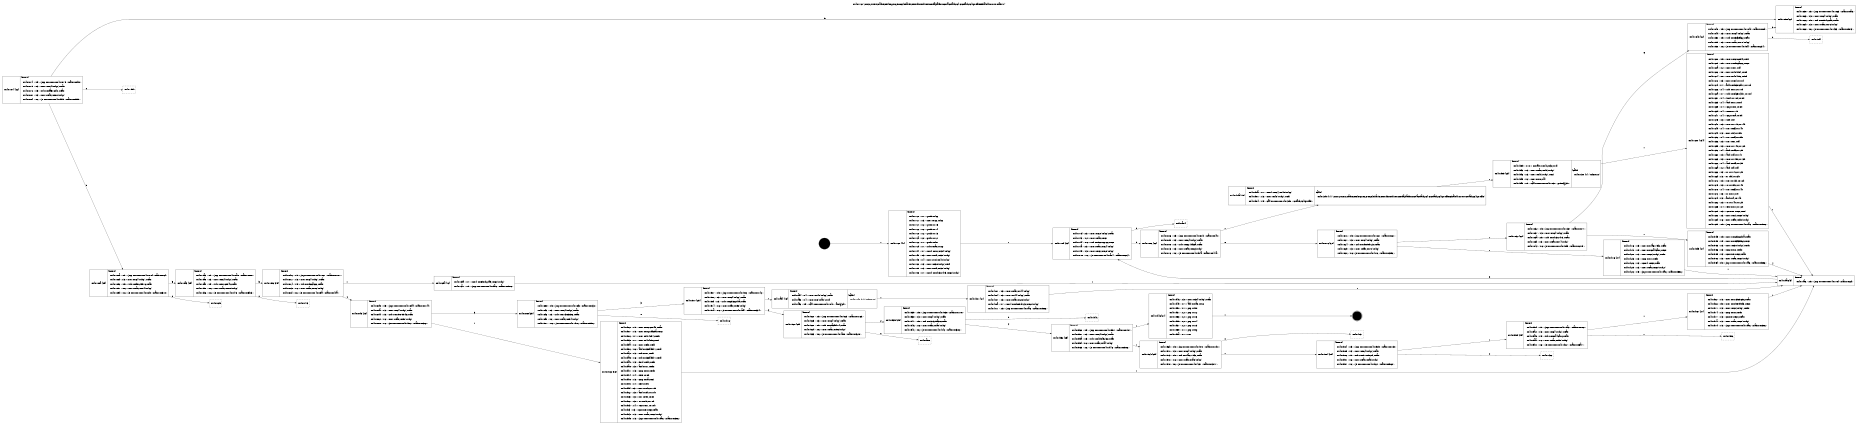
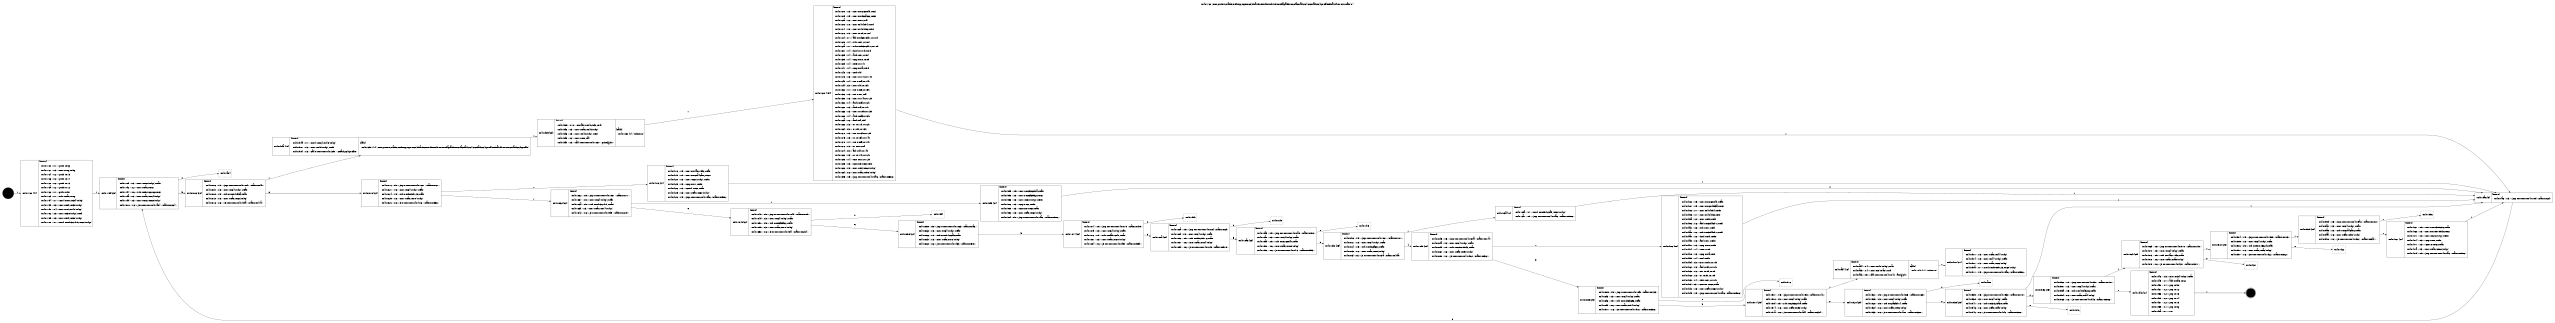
  digraph {
    label="0x4017c0 (/mnt/c/Users/mathe/Desktop/tcc/POCII/binaries/extr_linuxdriversmediaplatformcodacoda-h264.c_coda_h264_profile_Final-ollvm.out::main(0))"
    labelloc=t
    rankdir=LR
    node [shape=record]
    Entry [fillcolor=black height=0.3 shape=circle style=filled width=0.3]
    n2 [label="{\n     0x4017c0 [47]\l\n     | [instrs]\l\n     &nbsp;&nbsp;0x4017c0 \<+1\>: push %rbp\l\n     &nbsp;&nbsp;0x4017c1 \<+3\>: mov %rsp,%rbp\l\n     &nbsp;&nbsp;0x4017c4 \<+2\>: push %r15\l\n     &nbsp;&nbsp;0x4017c6 \<+2\>: push %r14\l\n     &nbsp;&nbsp;0x4017c8 \<+2\>: push %r13\l\n     &nbsp;&nbsp;0x4017ca \<+2\>: push %r12\l\n     &nbsp;&nbsp;0x4017cc \<+1\>: push %rbx\l\n     &nbsp;&nbsp;0x4017cd \<+7\>: sub $0xa8,%rsp\l\n     &nbsp;&nbsp;0x4017d4 \<+7\>: movl $0x0,-0x34(%rbp)\l\n     &nbsp;&nbsp;0x4017db \<+3\>: mov %edi,-0x38(%rbp)\l\n     &nbsp;&nbsp;0x4017de \<+4\>: mov %rsi,-0x40(%rbp)\l\n     &nbsp;&nbsp;0x4017e2 \<+3\>: mov -0x38(%rbp),%edi\l\n     &nbsp;&nbsp;0x4017e5 \<+3\>: mov %edi,-0x30(%rbp)\l\n     &nbsp;&nbsp;0x4017e8 \<+7\>: movl $0xd13c7d75,-0x60(%rbp)\l\n  }"]
    n3 [label="{\n     0x4017ef [23]\l\n     | [instrs]\l\n     &nbsp;&nbsp;0x4017ef \<+3\>: mov -0x60(%rbp),%eax\l\n     &nbsp;&nbsp;0x4017f2 \<+2\>: mov %eax,%ecx\l\n     &nbsp;&nbsp;0x4017f4 \<+6\>: sub $0x921cc26c,%ecx\l\n     &nbsp;&nbsp;0x4017fa \<+3\>: mov %eax,-0x64(%rbp)\l\n     &nbsp;&nbsp;0x4017fd \<+3\>: mov %ecx,-0x68(%rbp)\l\n     &nbsp;&nbsp;0x401800 \<+6\>: je 0000000000401a84 \<main+0x2c4\>\l\n  }"]
    n4 [label="{\n     0x401a84\l\n  }" style=dashed]
    n5 [label="{\n     0x401806 [22]\l\n     | [instrs]\l\n     &nbsp;&nbsp;0x401806 \<+5\>: jmp 000000000040180b \<main+0x4b\>\l\n     &nbsp;&nbsp;0x40180b \<+3\>: mov -0x64(%rbp),%eax\l\n     &nbsp;&nbsp;0x40180e \<+5\>: sub $0xc21bfc5a,%eax\l\n     &nbsp;&nbsp;0x401813 \<+3\>: mov %eax,-0x6c(%rbp)\l\n     &nbsp;&nbsp;0x401816 \<+6\>: je 0000000000401bda \<main+0x41a\>\l\n  }"]
    n6 [label="{\n     0x401bda [15]\l\n     | [instrs]\l\n     &nbsp;&nbsp;0x401bda \<+7\>: movl $0x64,-0x48(%rbp)\l\n     &nbsp;&nbsp;0x401be1 \<+3\>: mov -0x48(%rbp),%edi\l\n     &nbsp;&nbsp;0x401be4 \<+5\>: call 00000000004013d0 \<coda_h264_profile\>\l\n     | [calls]\l\n     &nbsp;&nbsp;0x4013d0 \{1\} (/mnt/c/Users/mathe/Desktop/tcc/POCII/binaries/extr_linuxdriversmediaplatformcodacoda-h264.c_coda_h264_profile_Final-ollvm.out::coda_h264_profile)\l\n  }"]
    n7 [label="{\n     0x40181c [22]\l\n     | [instrs]\l\n     &nbsp;&nbsp;0x40181c \<+5\>: jmp 0000000000401821 \<main+0x61\>\l\n     &nbsp;&nbsp;0x401821 \<+3\>: mov -0x64(%rbp),%eax\l\n     &nbsp;&nbsp;0x401824 \<+5\>: sub $0xd089d723,%eax\l\n     &nbsp;&nbsp;0x401829 \<+3\>: mov %eax,-0x70(%rbp)\l\n     &nbsp;&nbsp;0x40182c \<+6\>: je 0000000000401b16 \<main+0x356\>\l\n  }"]
    n8 [label="{\n     0x401be9 [23]\l\n     | [instrs]\l\n     &nbsp;&nbsp;0x401be9 \<+10\>: movabs $0x4020f2,%rdi\l\n     &nbsp;&nbsp;0x401bf3 \<+3\>: mov %eax,-0x4c(%rbp)\l\n     &nbsp;&nbsp;0x401bf6 \<+3\>: mov -0x4c(%rbp),%esi\l\n     &nbsp;&nbsp;0x401bf9 \<+2\>: mov $0x0,%al\l\n     &nbsp;&nbsp;0x401bfb \<+5\>: call 0000000000401030 \<printf@plt\>\l\n     | [calls]\l\n     &nbsp;&nbsp;0x401030 \{1\} (unknown)\l\n  }"]
    n9 [label="{\n     0x401b16 [27]\l\n     | [instrs]\l\n     &nbsp;&nbsp;0x401b16 \<+5\>: mov $0x4a6179f2,%eax\l\n     &nbsp;&nbsp;0x401b1b \<+5\>: mov $0x60a46a0c,%ecx\l\n     &nbsp;&nbsp;0x401b20 \<+3\>: mov -0x2c(%rbp),%edx\l\n     &nbsp;&nbsp;0x401b23 \<+3\>: cmp $0x1,%edx\l\n     &nbsp;&nbsp;0x401b26 \<+3\>: cmovl %ecx,%eax\l\n     &nbsp;&nbsp;0x401b29 \<+3\>: mov %eax,-0x60(%rbp)\l\n     &nbsp;&nbsp;0x401b2c \<+5\>: jmp 0000000000401da6 \<main+0x5e6\>\l\n  }"]
    n10 [label="{\n     0x401832 [22]\l\n     | [instrs]\l\n     &nbsp;&nbsp;0x401832 \<+5\>: jmp 0000000000401837 \<main+0x77\>\l\n     &nbsp;&nbsp;0x401837 \<+3\>: mov -0x64(%rbp),%eax\l\n     &nbsp;&nbsp;0x40183a \<+5\>: sub $0xd13c7d75,%eax\l\n     &nbsp;&nbsp;0x40183f \<+3\>: mov %eax,-0x74(%rbp)\l\n     &nbsp;&nbsp;0x401842 \<+6\>: je 00000000004019d9 \<main+0x219\>\l\n  }"]
    Exit [fillcolor=black height=0.3 peripheries=2 shape=circle style=filled width=0.3]
    n12 [label="{\n     0x401c00 [154]\l\n     | [instrs]\l\n     &nbsp;&nbsp;0x401c00 \<+5\>: mov $0xc168e4b,%esi\l\n     &nbsp;&nbsp;0x401c05 \<+5\>: mov $0xd66a6cc,%ecx\l\n     &nbsp;&nbsp;0x401c0a \<+2\>: mov $0x1,%dl\l\n     &nbsp;&nbsp;0x401c0c \<+8\>: mov 0x404054,%r8d\l\n     &nbsp;&nbsp;0x401c14 \<+8\>: mov 0x40405c,%r9d\l\n     &nbsp;&nbsp;0x401c1c \<+3\>: mov %r8d,%r10d\l\n     &nbsp;&nbsp;0x401c1f \<+7\>: add $0xd651cbb1,%r10d\l\n     &nbsp;&nbsp;0x401c26 \<+4\>: sub $0x1,%r10d\l\n     &nbsp;&nbsp;0x401c2a \<+7\>: sub $0xd651cbb1,%r10d\l\n     &nbsp;&nbsp;0x401c31 \<+4\>: imul %r10d,%r8d\l\n     &nbsp;&nbsp;0x401c35 \<+4\>: and $0x1,%r8d\l\n     &nbsp;&nbsp;0x401c39 \<+4\>: cmp $0x0,%r8d\l\n     &nbsp;&nbsp;0x401c3d \<+4\>: sete %r11b\l\n     &nbsp;&nbsp;0x401c41 \<+4\>: cmp $0xa,%r9d\l\n     &nbsp;&nbsp;0x401c45 \<+3\>: setl %bl\l\n     &nbsp;&nbsp;0x401c48 \<+3\>: mov %r11b,%r14b\l\n     &nbsp;&nbsp;0x401c4b \<+4\>: xor $0xff,%r14b\l\n     &nbsp;&nbsp;0x401c4f \<+3\>: mov %bl,%r15b\l\n     &nbsp;&nbsp;0x401c52 \<+4\>: xor $0xff,%r15b\l\n     &nbsp;&nbsp;0x401c56 \<+3\>: xor $0x1,%dl\l\n     &nbsp;&nbsp;0x401c59 \<+3\>: mov %r14b,%r12b\l\n     &nbsp;&nbsp;0x401c5c \<+4\>: and $0xff,%r12b\l\n     &nbsp;&nbsp;0x401c60 \<+3\>: and %dl,%r11b\l\n     &nbsp;&nbsp;0x401c63 \<+3\>: mov %r15b,%r13b\l\n     &nbsp;&nbsp;0x401c66 \<+4\>: and $0xff,%r13b\l\n     &nbsp;&nbsp;0x401c6a \<+2\>: and %dl,%bl\l\n     &nbsp;&nbsp;0x401c6c \<+3\>: or %r11b,%r12b\l\n     &nbsp;&nbsp;0x401c6f \<+3\>: or %bl,%r13b\l\n     &nbsp;&nbsp;0x401c72 \<+3\>: xor %r13b,%r12b\l\n     &nbsp;&nbsp;0x401c75 \<+3\>: or %r15b,%r14b\l\n     &nbsp;&nbsp;0x401c78 \<+4\>: xor $0xff,%r14b\l\n     &nbsp;&nbsp;0x401c7c \<+3\>: or $0x1,%dl\l\n     &nbsp;&nbsp;0x401c7f \<+3\>: and %dl,%r14b\l\n     &nbsp;&nbsp;0x401c82 \<+3\>: or %r14b,%r12b\l\n     &nbsp;&nbsp;0x401c85 \<+4\>: test $0x1,%r12b\l\n     &nbsp;&nbsp;0x401c89 \<+3\>: cmovne %ecx,%esi\l\n     &nbsp;&nbsp;0x401c8c \<+3\>: mov %esi,-0x60(%rbp)\l\n     &nbsp;&nbsp;0x401c8f \<+6\>: mov %eax,-0xb8(%rbp)\l\n     &nbsp;&nbsp;0x401c95 \<+5\>: jmp 0000000000401da6 \<main+0x5e6\>\l\n  }"]
    n13 [label="{\n     0x401da6 [5]\l\n     | [instrs]\l\n     &nbsp;&nbsp;0x401da6 \<+5\>: jmp 00000000004017ef \<main+0x2f\>\l\n  }"]
    n14 [label="{\n     0x4019d9 [27]\l\n     | [instrs]\l\n     &nbsp;&nbsp;0x4019d9 \<+5\>: mov $0x253c2d0a,%eax\l\n     &nbsp;&nbsp;0x4019de \<+5\>: mov $0xe3f39f62,%ecx\l\n     &nbsp;&nbsp;0x4019e3 \<+3\>: mov -0x30(%rbp),%edx\l\n     &nbsp;&nbsp;0x4019e6 \<+3\>: cmp $0x2,%edx\l\n     &nbsp;&nbsp;0x4019e9 \<+3\>: cmovne %ecx,%eax\l\n     &nbsp;&nbsp;0x4019ec \<+3\>: mov %eax,-0x60(%rbp)\l\n     &nbsp;&nbsp;0x4019ef \<+5\>: jmp 0000000000401da6 \<main+0x5e6\>\l\n  }"]
    n15 [label="{\n     0x401848 [22]\l\n     | [instrs]\l\n     &nbsp;&nbsp;0x401848 \<+5\>: jmp 000000000040184d \<main+0x8d\>\l\n     &nbsp;&nbsp;0x40184d \<+3\>: mov -0x64(%rbp),%eax\l\n     &nbsp;&nbsp;0x401850 \<+5\>: sub $0xe3f39f62,%eax\l\n     &nbsp;&nbsp;0x401855 \<+3\>: mov %eax,-0x78(%rbp)\l\n     &nbsp;&nbsp;0x401858 \<+6\>: je 00000000004019f4 \<main+0x234\>\l\n  }"]
    n16 [label="{\n     0x4019f4\l\n  }" style=dashed]
    n17 [label="{\n     0x40185e [22]\l\n     | [instrs]\l\n     &nbsp;&nbsp;0x40185e \<+5\>: jmp 0000000000401863 \<main+0xa3\>\l\n     &nbsp;&nbsp;0x401863 \<+3\>: mov -0x64(%rbp),%eax\l\n     &nbsp;&nbsp;0x401866 \<+5\>: sub $0xe51b22a9,%eax\l\n     &nbsp;&nbsp;0x40186b \<+3\>: mov %eax,-0x7c(%rbp)\l\n     &nbsp;&nbsp;0x40186e \<+6\>: je 0000000000401d33 \<main+0x573\>\l\n  }"]
    n18 [label="{\n     0x401874 [22]\l\n     | [instrs]\l\n     &nbsp;&nbsp;0x401874 \<+5\>: jmp 0000000000401879 \<main+0xb9\>\l\n     &nbsp;&nbsp;0x401879 \<+3\>: mov -0x64(%rbp),%eax\l\n     &nbsp;&nbsp;0x40187c \<+5\>: sub $0xfa51ce40,%eax\l\n     &nbsp;&nbsp;0x401881 \<+3\>: mov %eax,-0x80(%rbp)\l\n     &nbsp;&nbsp;0x401884 \<+6\>: je 0000000000401d5b \<main+0x59b\>\l\n  }"]
    n19 [label="{\n     0x4019b6\l\n  }" style=dashed]
    n20 [label="{\n     0x401d5b\l\n  }" style=dashed]
    n21 [label="{\n     0x40188a [25]\l\n     | [instrs]\l\n     &nbsp;&nbsp;0x40188a \<+5\>: jmp 000000000040188f \<main+0xcf\>\l\n     &nbsp;&nbsp;0x40188f \<+3\>: mov -0x64(%rbp),%eax\l\n     &nbsp;&nbsp;0x401892 \<+5\>: sub $0xfe025976,%eax\l\n     &nbsp;&nbsp;0x401897 \<+6\>: mov %eax,-0x84(%rbp)\l\n     &nbsp;&nbsp;0x40189d \<+6\>: je 0000000000401cde \<main+0x51e\>\l\n  }"]
    n22 [label="{\n     0x401b67 [27]\l\n     | [instrs]\l\n     &nbsp;&nbsp;0x401b67 \<+5\>: mov $0x1cb85696,%eax\l\n     &nbsp;&nbsp;0x401b6c \<+5\>: mov $0x19e799d3,%ecx\l\n     &nbsp;&nbsp;0x401b71 \<+3\>: mov -0x2c(%rbp),%edx\l\n     &nbsp;&nbsp;0x401b74 \<+3\>: cmp $0x0,%edx\l\n     &nbsp;&nbsp;0x401b77 \<+3\>: cmove %ecx,%eax\l\n     &nbsp;&nbsp;0x401b7a \<+3\>: mov %eax,-0x60(%rbp)\l\n     &nbsp;&nbsp;0x401b7d \<+5\>: jmp 0000000000401da6 \<main+0x5e6\>\l\n  }"]
    n23 [label="{\n     0x401cde\l\n  }" style=dashed]
    n24 [label="{\n     0x4018a3 [25]\l\n     | [instrs]\l\n     &nbsp;&nbsp;0x4018a3 \<+5\>: jmp 00000000004018a8 \<main+0xe8\>\l\n     &nbsp;&nbsp;0x4018a8 \<+3\>: mov -0x64(%rbp),%eax\l\n     &nbsp;&nbsp;0x4018ab \<+5\>: sub $0xc168e4b,%eax\l\n     &nbsp;&nbsp;0x4018b0 \<+6\>: mov %eax,-0x88(%rbp)\l\n     &nbsp;&nbsp;0x4018b6 \<+6\>: je 0000000000401d73 \<main+0x5b3\>\l\n  }"]
    n25 [label="{\n     0x40199d [25]\l\n     | [instrs]\l\n     &nbsp;&nbsp;0x40199d \<+5\>: jmp 00000000004019a2 \<main+0x1e2\>\l\n     &nbsp;&nbsp;0x4019a2 \<+3\>: mov -0x64(%rbp),%eax\l\n     &nbsp;&nbsp;0x4019a5 \<+5\>: sub $0x60a46a0c,%eax\l\n     &nbsp;&nbsp;0x4019aa \<+6\>: mov %eax,-0xb0(%rbp)\l\n     &nbsp;&nbsp;0x4019b0 \<+6\>: je 0000000000401b67 \<main+0x3a7\>\l\n  }"]
    n26 [label="{\n     0x401d73\l\n  }" style=dashed]
    n27 [label="{\n     0x4018bc [25]\l\n     | [instrs]\l\n     &nbsp;&nbsp;0x4018bc \<+5\>: jmp 00000000004018c1 \<main+0x101\>\l\n     &nbsp;&nbsp;0x4018c1 \<+3\>: mov -0x64(%rbp),%eax\l\n     &nbsp;&nbsp;0x4018c4 \<+5\>: sub $0xd66a6cc,%eax\l\n     &nbsp;&nbsp;0x4018c9 \<+6\>: mov %eax,-0x8c(%rbp)\l\n     &nbsp;&nbsp;0x4018cf \<+6\>: je 0000000000401c9a \<main+0x4da\>\l\n  }"]
    n28 [label="{\n     0x401d22\l\n  }" style=dashed]
    n29 [label="{\n     0x401c9a [12]\l\n     | [instrs]\l\n     &nbsp;&nbsp;0x401c9a \<+7\>: movl $0xe51b22a9,-0x60(%rbp)\l\n     &nbsp;&nbsp;0x401ca1 \<+5\>: jmp 0000000000401da6 \<main+0x5e6\>\l\n  }"]
    n30 [label="{\n     0x4018d5 [25]\l\n     | [instrs]\l\n     &nbsp;&nbsp;0x4018d5 \<+5\>: jmp 00000000004018da \<main+0x11a\>\l\n     &nbsp;&nbsp;0x4018da \<+3\>: mov -0x64(%rbp),%eax\l\n     &nbsp;&nbsp;0x4018dd \<+5\>: sub $0x19e799d3,%eax\l\n     &nbsp;&nbsp;0x4018e2 \<+6\>: mov %eax,-0x90(%rbp)\l\n     &nbsp;&nbsp;0x4018e8 \<+6\>: je 0000000000401b82 \<main+0x3c2\>\l\n  }"]
    n31 [label="{\n     0x401984 [25]\l\n     | [instrs]\l\n     &nbsp;&nbsp;0x401984 \<+5\>: jmp 0000000000401989 \<main+0x1c9\>\l\n     &nbsp;&nbsp;0x401989 \<+3\>: mov -0x64(%rbp),%eax\l\n     &nbsp;&nbsp;0x40198c \<+5\>: sub $0x5100582d,%eax\l\n     &nbsp;&nbsp;0x401991 \<+6\>: mov %eax,-0xac(%rbp)\l\n     &nbsp;&nbsp;0x401997 \<+6\>: je 0000000000401d22 \<main+0x562\>\l\n  }"]
    n32 [label="{\n     0x401b82 [88]\l\n     | [instrs]\l\n     &nbsp;&nbsp;0x401b82 \<+5\>: mov $0xc168e4b,%eax\l\n     &nbsp;&nbsp;0x401b87 \<+5\>: mov $0xc21bfc5a,%ecx\l\n     &nbsp;&nbsp;0x401b8c \<+7\>: mov 0x404054,%edx\l\n     &nbsp;&nbsp;0x401b93 \<+7\>: mov 0x40405c,%esi\l\n     &nbsp;&nbsp;0x401b9a \<+2\>: mov %edx,%edi\l\n     &nbsp;&nbsp;0x401b9c \<+6\>: add $0x38f45f71,%edi\l\n     &nbsp;&nbsp;0x401ba2 \<+3\>: sub $0x1,%edi\l\n     &nbsp;&nbsp;0x401ba5 \<+6\>: sub $0x38f45f71,%edi\l\n     &nbsp;&nbsp;0x401bab \<+3\>: imul %edi,%edx\l\n     &nbsp;&nbsp;0x401bae \<+3\>: and $0x1,%edx\l\n     &nbsp;&nbsp;0x401bb1 \<+3\>: cmp $0x0,%edx\l\n     &nbsp;&nbsp;0x401bb4 \<+4\>: sete %r8b\l\n     &nbsp;&nbsp;0x401bb8 \<+3\>: cmp $0xa,%esi\l\n     &nbsp;&nbsp;0x401bbb \<+4\>: setl %r9b\l\n     &nbsp;&nbsp;0x401bbf \<+3\>: mov %r8b,%r10b\l\n     &nbsp;&nbsp;0x401bc2 \<+3\>: and %r9b,%r10b\l\n     &nbsp;&nbsp;0x401bc5 \<+3\>: xor %r9b,%r8b\l\n     &nbsp;&nbsp;0x401bc8 \<+3\>: or %r8b,%r10b\l\n     &nbsp;&nbsp;0x401bcb \<+4\>: test $0x1,%r10b\l\n     &nbsp;&nbsp;0x401bcf \<+3\>: cmovne %ecx,%eax\l\n     &nbsp;&nbsp;0x401bd2 \<+3\>: mov %eax,-0x60(%rbp)\l\n     &nbsp;&nbsp;0x401bd5 \<+5\>: jmp 0000000000401da6 \<main+0x5e6\>\l\n  }"]
    n33 [label="{\n     0x4018ee [25]\l\n     | [instrs]\l\n     &nbsp;&nbsp;0x4018ee \<+5\>: jmp 00000000004018f3 \<main+0x133\>\l\n     &nbsp;&nbsp;0x4018f3 \<+3\>: mov -0x64(%rbp),%eax\l\n     &nbsp;&nbsp;0x4018f6 \<+5\>: sub $0x1cb85696,%eax\l\n     &nbsp;&nbsp;0x4018fb \<+6\>: mov %eax,-0x94(%rbp)\l\n     &nbsp;&nbsp;0x401901 \<+6\>: je 0000000000401d16 \<main+0x556\>\l\n  }"]
    n34 [label="{\n     0x401b31\l\n  }" style=dashed]
    n35 [label="{\n     0x401d16\l\n  }" style=dashed]
    n36 [label="{\n     0x401907 [25]\l\n     | [instrs]\l\n     &nbsp;&nbsp;0x401907 \<+5\>: jmp 000000000040190c \<main+0x14c\>\l\n     &nbsp;&nbsp;0x40190c \<+3\>: mov -0x64(%rbp),%eax\l\n     &nbsp;&nbsp;0x40190f \<+5\>: sub $0x253c2d0a,%eax\l\n     &nbsp;&nbsp;0x401914 \<+6\>: mov %eax,-0x98(%rbp)\l\n     &nbsp;&nbsp;0x40191a \<+6\>: je 0000000000401af4 \<main+0x334\>\l\n  }"]
    n37 [label="{\n     0x40196b [25]\l\n     | [instrs]\l\n     &nbsp;&nbsp;0x40196b \<+5\>: jmp 0000000000401970 \<main+0x1b0\>\l\n     &nbsp;&nbsp;0x401970 \<+3\>: mov -0x64(%rbp),%eax\l\n     &nbsp;&nbsp;0x401973 \<+5\>: sub $0x4a6179f2,%eax\l\n     &nbsp;&nbsp;0x401978 \<+6\>: mov %eax,-0xa8(%rbp)\l\n     &nbsp;&nbsp;0x40197e \<+6\>: je 0000000000401b31 \<main+0x371\>\l\n  }"]
    n38 [label="{\n     0x401af4 [13]\l\n     | [instrs]\l\n     &nbsp;&nbsp;0x401af4 \<+4\>: mov -0x40(%rbp),%rax\l\n     &nbsp;&nbsp;0x401af8 \<+4\>: mov 0x8(%rax),%rdi\l\n     &nbsp;&nbsp;0x401afc \<+5\>: call 0000000000401040 \<atoi@plt\>\l\n     | [calls]\l\n     &nbsp;&nbsp;0x401040 \{1\} (unknown)\l\n  }"]
    n39 [label="{\n     0x401920 [25]\l\n     | [instrs]\l\n     &nbsp;&nbsp;0x401920 \<+5\>: jmp 0000000000401925 \<main+0x165\>\l\n     &nbsp;&nbsp;0x401925 \<+3\>: mov -0x64(%rbp),%eax\l\n     &nbsp;&nbsp;0x401928 \<+5\>: sub $0x2a3f5b14,%eax\l\n     &nbsp;&nbsp;0x40192d \<+6\>: mov %eax,-0x9c(%rbp)\l\n     &nbsp;&nbsp;0x401933 \<+6\>: je 0000000000401ae8 \<main+0x328\>\l\n  }"]
    n40 [label="{\n     0x401d46 [21]\l\n     | [instrs]\l\n     &nbsp;&nbsp;0x401d46 \<+3\>: mov -0x34(%rbp),%eax\l\n     &nbsp;&nbsp;0x401d49 \<+7\>: add $0xa8,%rsp\l\n     &nbsp;&nbsp;0x401d50 \<+1\>: pop %rbx\l\n     &nbsp;&nbsp;0x401d51 \<+2\>: pop %r12\l\n     &nbsp;&nbsp;0x401d53 \<+2\>: pop %r13\l\n     &nbsp;&nbsp;0x401d55 \<+2\>: pop %r14\l\n     &nbsp;&nbsp;0x401d57 \<+2\>: pop %r15\l\n     &nbsp;&nbsp;0x401d59 \<+1\>: pop %rbp\l\n     &nbsp;&nbsp;0x401d5a \<+1\>: ret\l\n  }"]
    n41 [label="{\n     0x401b01 [21]\l\n     | [instrs]\l\n     &nbsp;&nbsp;0x401b01 \<+3\>: mov %eax,-0x44(%rbp)\l\n     &nbsp;&nbsp;0x401b04 \<+3\>: mov -0x44(%rbp),%eax\l\n     &nbsp;&nbsp;0x401b07 \<+3\>: mov %eax,-0x2c(%rbp)\l\n     &nbsp;&nbsp;0x401b0a \<+7\>: movl $0xd089d723,-0x60(%rbp)\l\n     &nbsp;&nbsp;0x401b11 \<+5\>: jmp 0000000000401da6 \<main+0x5e6\>\l\n  }"]
    n42 [label="{\n     0x401ae8\l\n  }" style=dashed]
    n43 [label="{\n     0x401939 [25]\l\n     | [instrs]\l\n     &nbsp;&nbsp;0x401939 \<+5\>: jmp 000000000040193e \<main+0x17e\>\l\n     &nbsp;&nbsp;0x40193e \<+3\>: mov -0x64(%rbp),%eax\l\n     &nbsp;&nbsp;0x401941 \<+5\>: sub $0x31325a38,%eax\l\n     &nbsp;&nbsp;0x401946 \<+6\>: mov %eax,-0xa0(%rbp)\l\n     &nbsp;&nbsp;0x40194c \<+6\>: je 0000000000401b4c \<main+0x38c\>\l\n  }"]
    n44 [label="{\n     0x401952 [25]\l\n     | [instrs]\l\n     &nbsp;&nbsp;0x401952 \<+5\>: jmp 0000000000401957 \<main+0x197\>\l\n     &nbsp;&nbsp;0x401957 \<+3\>: mov -0x64(%rbp),%eax\l\n     &nbsp;&nbsp;0x40195a \<+5\>: sub $0x4054923c,%eax\l\n     &nbsp;&nbsp;0x40195f \<+6\>: mov %eax,-0xa4(%rbp)\l\n     &nbsp;&nbsp;0x401965 \<+6\>: je 0000000000401d46 \<main+0x586\>\l\n  }"]
    n45 [label="{\n     0x401b4c\l\n  }" style=dashed]
    Entry -> n2 [label=" 1"]
    n2 -> n3 [label=" 1"]
    n3 -> n4 [label=" 0"]
    n3 -> n5 [label=" 9"]
    n5 -> n6 [label=" 1"]
    n5 -> n7 [label=" 8"]
    n6 -> n8 [label=" 1"]
    n7 -> n9 [label=" 1"]
    n7 -> n10 [label=" 7"]
    n8 -> n12 [label=" 1"]
    n9 -> n13 [label=" 1"]
    n10 -> n14 [label=" 1"]
    n10 -> n15 [label=" 6"]
    n12 -> n13 [label=" 1"]
    n13 -> n3 [label=" 8"]
    n14 -> n13 [label=" 4"]
    n15 -> n16 [label=" 0"]
    n15 -> n17 [label=" 6"]
-   n18 -> n17 [label=" 5"]
+   n17 -> n18 [label=" 5"]
    n18 -> n20 [label=" 0"]
    n18 -> n21 [label=" 5"]
    n21 -> n23 [label=" 0"]
    n21 -> n24 [label=" 5"]
    n22 -> n13 [label=" 1"]
    n24 -> n26 [label=" 0"]
    n24 -> n27 [label=" 5"]
    n25 -> n19 [label=" 7"]
    n25 -> n22 [label=" 1"]
    n27 -> n29 [label=" 1"]
    n27 -> n30 [label=" 4"]
    n29 -> n13 [label=" 1"]
    n30 -> n32 [label=" 1"]
    n30 -> n33 [label=" 3"]
    n31 -> n25 [label=" 1"]
    n31 -> n28 [label=" 0"]
    n32 -> n13 [label=" 1"]
    n33 -> n35 [label=" 0"]
    n33 -> n36 [label=" 3"]
    n36 -> n38 [label=" 1"]
    n36 -> n39 [label=" 2"]
    n37 -> n31 [label=" 1"]
    n37 -> n34 [label=" 0"]
    n38 -> n41 [label=" 1"]
    n39 -> n42 [label=" 0"]
    n39 -> n43 [label=" 2"]
    n40 -> Exit [label=" 1"]
-   n41 -> n13 [label=" 1"]
+   n43 -> n13 [label=" 1"]
    n43 -> n44 [label=" 2"]
    n43 -> n45 [label=" 0"]
    n44 -> n37 [label=" 1"]
    n44 -> n40 [label=" 1"]
  }
